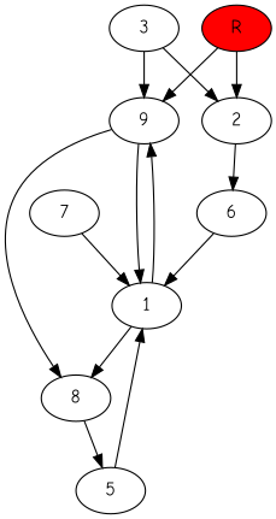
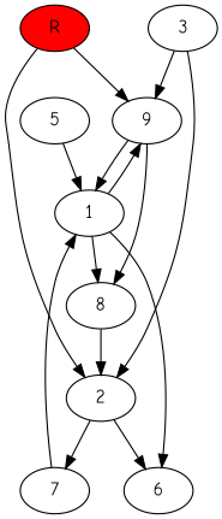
  digraph {
    fontname="Comic Neue"
    node [fontname="Comic Neue"]
    edge [fontname="Comic Neue"]
    n1 [label=9]
    1
    8
    2
    6
    7
    3
    5
    R [fillcolor="#ff0000" style=filled]
    n1 -> 1
    n1 -> 8
    1 -> n1
    1 -> 8
-   8 -> 5
+   8 -> 2
    2 -> 6
-   6 -> 1
+   2 -> 7
+   1 -> 6
    7 -> 1
    3 -> n1
    3 -> 2
    5 -> 1
    R -> n1
    R -> 2
  }
